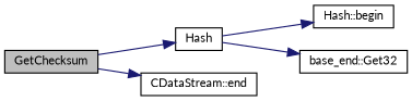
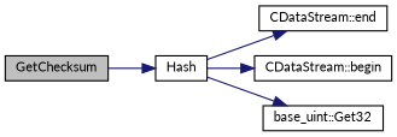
  digraph {
    fontname=Lato
    rankdir=LR
    node [color=black fillcolor=white fontname=Lato fontsize=10 shape=record style=filled]
    edge [color=midnightblue fontname=Lato fontsize=10 labelfontname=Helvetica labelfontsize=10 style=solid]
    n1 [fillcolor=grey75 fontcolor=black height=0.2 label=GetChecksum width=0.4]
    n2 [height=0.2 label=Hash width=0.4]
    n3 [height=0.2 label="CDataStream::end" width=0.4]
-   n4 [height=0.2 label="Hash::begin" width=0.4]
-   n5 [height=0.2 label="base_end::Get32" width=0.4]
+   n4 [height=0.2 label="CDataStream::begin" width=0.4]
+   n5 [height=0.2 label="base_uint::Get32" width=0.4]
    n1 -> n2
-   n1 -> n3
+   n2 -> n3
    n2 -> n4
    n2 -> n5
  }
